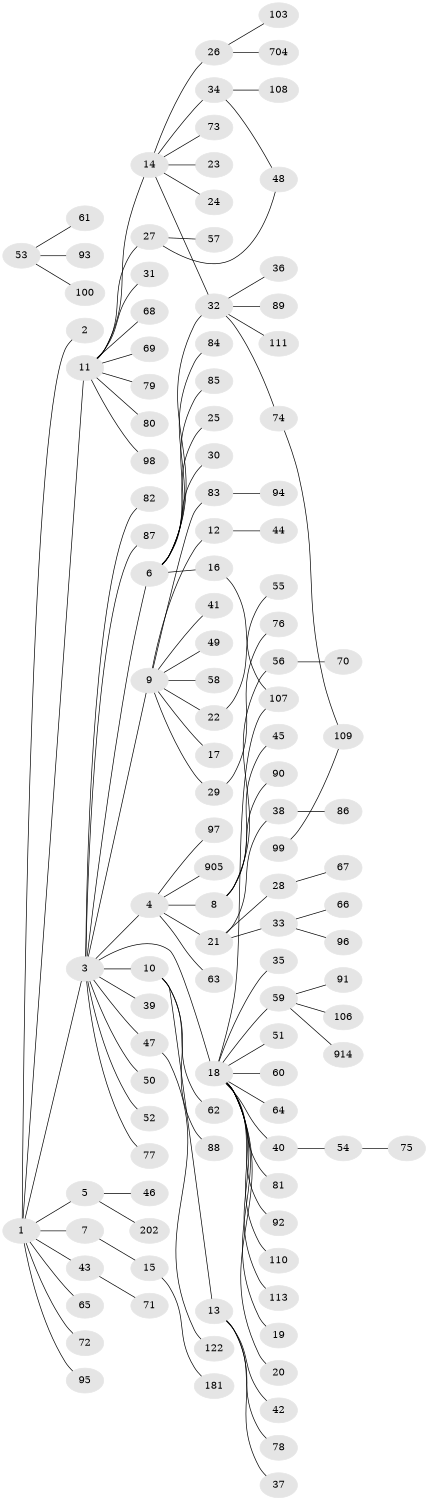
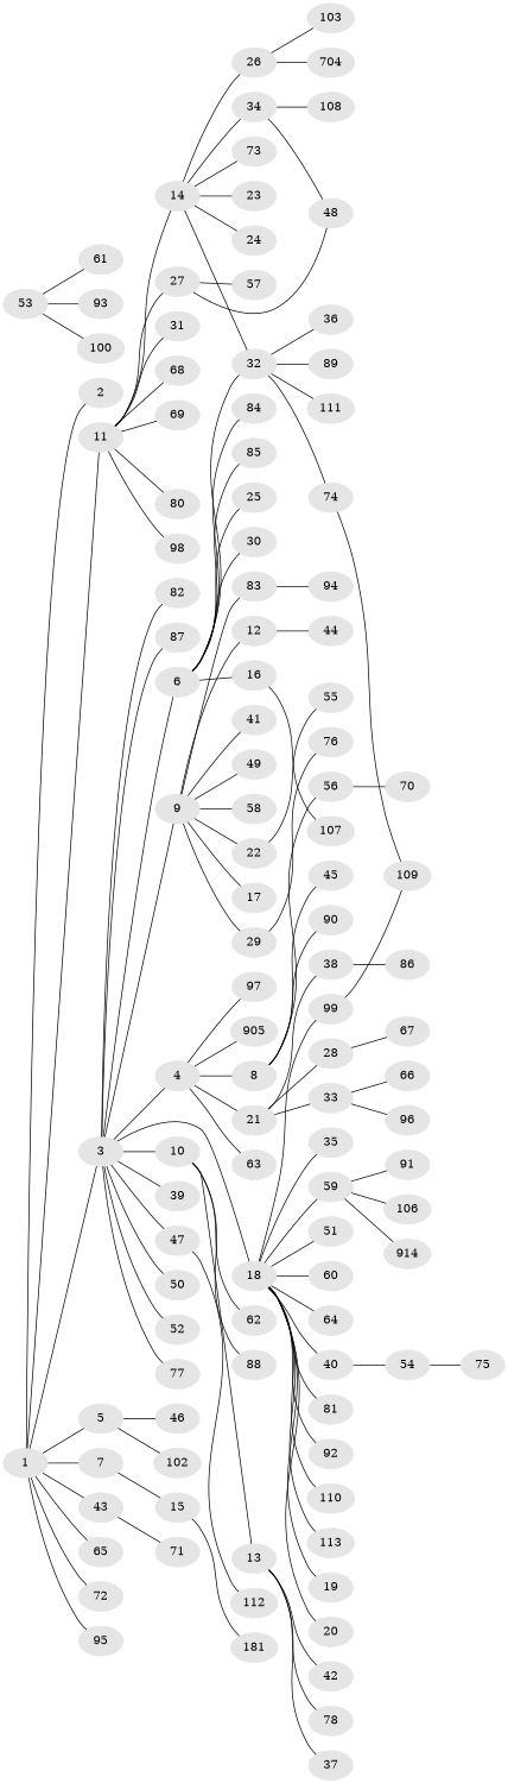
  graph {
    rankdir=LR
    node [color=gray90 style=filled]
    1
    2
    3
    5
    7
    11
    43
    65
    72
    95
    4
    6
    9
    10
    18
    39
    47
    50
    52
    77
    82
    87
    46
-   102 [label=202]
+   102
    15
    14
    27
    31
    68
    69
-   79
    80
    98
    71
    8
    21
    63
    97
    n39 [label=905]
    16
    25
    30
    32
    84
    85
    12
    17
    22
    29
    41
    49
    58
    83
    13
    62
    88
    19
    20
    35
    40
    51
    59
    60
    64
    81
    92
    99
    110
    113
-   112 [label=122]
+   112
    45
    56
    90
    28
    33
    38
    107
    36
    74
    89
    111
    n82 [label=181]
    70
    44
    55
    76
    94
    37
    42
    78
    23
    24
    26
    34
    73
    48
    57
    53
    61
    93
    100
    103
    n103 [label=704]
    108
    54
    91
    106
    n108 [label=914]
    109
    67
    66
    96
    86
    75
    1 -- 2
    1 -- 3
    1 -- 5
    1 -- 7
    1 -- 11
    1 -- 43
    1 -- 65
    1 -- 72
    1 -- 95
    3 -- 4
    3 -- 6
    3 -- 9
    3 -- 10
    3 -- 18
    3 -- 39
    3 -- 47
    3 -- 50
    3 -- 52
    3 -- 77
    3 -- 82
    3 -- 87
    5 -- 46
    5 -- 102
    7 -- 15
    11 -- 14
    11 -- 27
    11 -- 31
    11 -- 68
    11 -- 69
-   11 -- 79
    11 -- 80
    11 -- 98
    43 -- 71
    4 -- 8
    4 -- 21
    4 -- 63
    4 -- 97
    4 -- n39
    6 -- 16
    6 -- 25
    6 -- 30
    6 -- 32
    6 -- 84
    6 -- 85
    9 -- 12
    9 -- 17
    9 -- 22
    9 -- 29
    9 -- 41
    9 -- 49
    9 -- 58
    9 -- 83
    10 -- 13
    10 -- 62
    10 -- 88
    18 -- 19
    18 -- 20
    18 -- 35
    18 -- 40
    18 -- 51
    18 -- 59
    18 -- 60
    18 -- 64
    18 -- 81
    18 -- 92
-   18 -- 107
+   18 -- 99
    18 -- 110
    18 -- 113
    47 -- 112
    15 -- n82
    14 -- 32
    14 -- 23
    14 -- 24
    14 -- 26
    14 -- 34
    14 -- 73
    27 -- 48
    27 -- 57
    8 -- 45
    8 -- 56
    8 -- 90
    21 -- 28
    21 -- 33
    21 -- 38
    16 -- 107
    32 -- 36
    32 -- 74
    32 -- 89
    32 -- 111
    12 -- 44
    22 -- 55
    29 -- 76
    83 -- 94
    13 -- 37
    13 -- 42
    13 -- 78
    40 -- 54
    59 -- 91
    59 -- 106
    59 -- n108
    99 -- 109
    56 -- 70
    28 -- 67
    33 -- 66
    33 -- 96
    38 -- 86
    74 -- 109
    26 -- 103
    26 -- n103
    34 -- 48
    34 -- 108
    53 -- 61
    53 -- 93
    53 -- 100
    54 -- 75
  }
